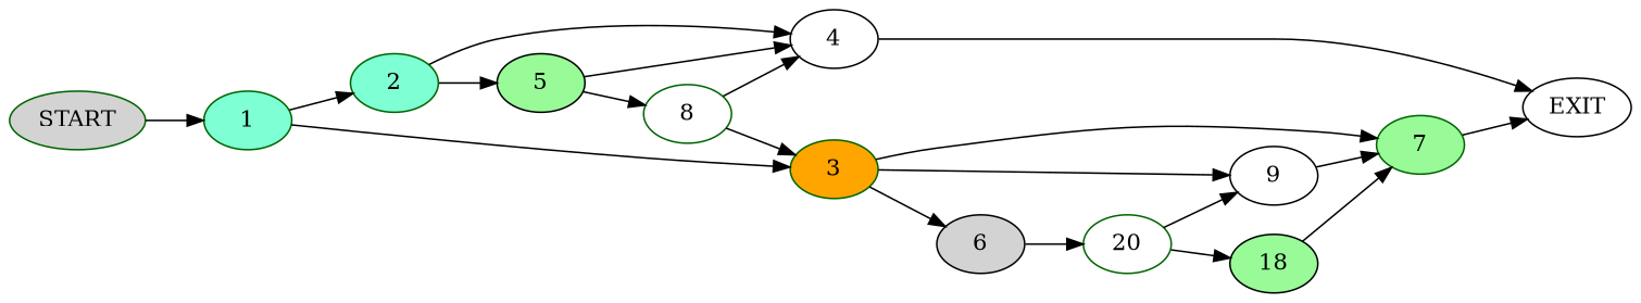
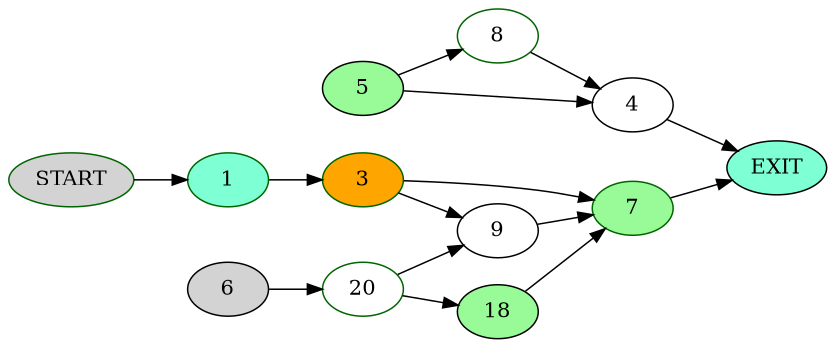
  digraph {
    rankdir=LR
    node [color=darkgreen fillcolor=white style=filled]
    n1 [fillcolor=lightgrey label=START]
    1 [fillcolor=aquamarine]
-   2 [fillcolor=aquamarine]
    3 [fillcolor=orange]
-   n5 [color=black label=EXIT]
+   n5 [color=black fillcolor=aquamarine label=EXIT]
    4 [color=black]
    5 [color=black fillcolor=palegreen]
    6 [color=black fillcolor=lightgrey]
    7 [fillcolor=palegreen]
    9 [color=black]
    8
    n12 [label=20]
    n13 [color=black fillcolor=palegreen label=18]
    n1 -> 1
-   1 -> 2
    1 -> 3
-   2 -> 4
-   2 -> 5
-   3 -> 6
    3 -> 7
    3 -> 9
    4 -> n5
    5 -> 4
    5 -> 8
    6 -> n12
    7 -> n5
    9 -> 7
-   8 -> 3
    8 -> 4
    n12 -> 9
    n12 -> n13
    n13 -> 7
  }
